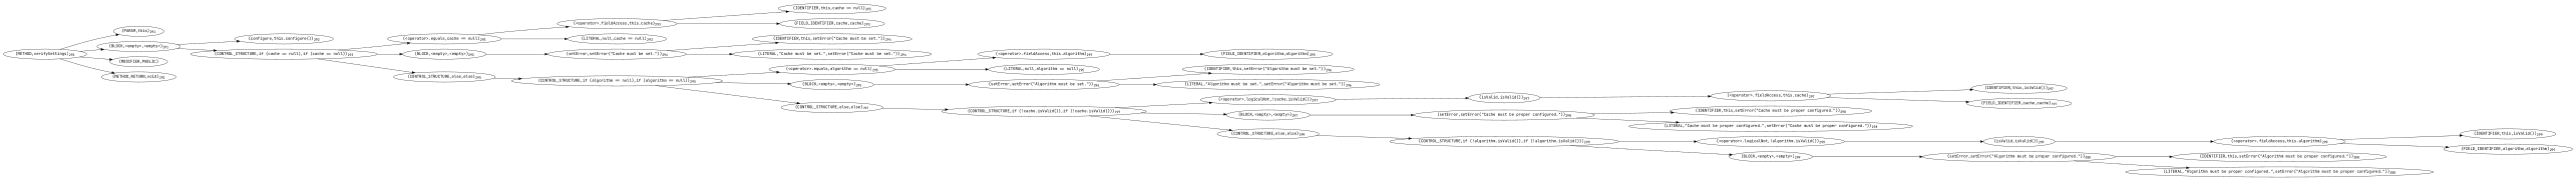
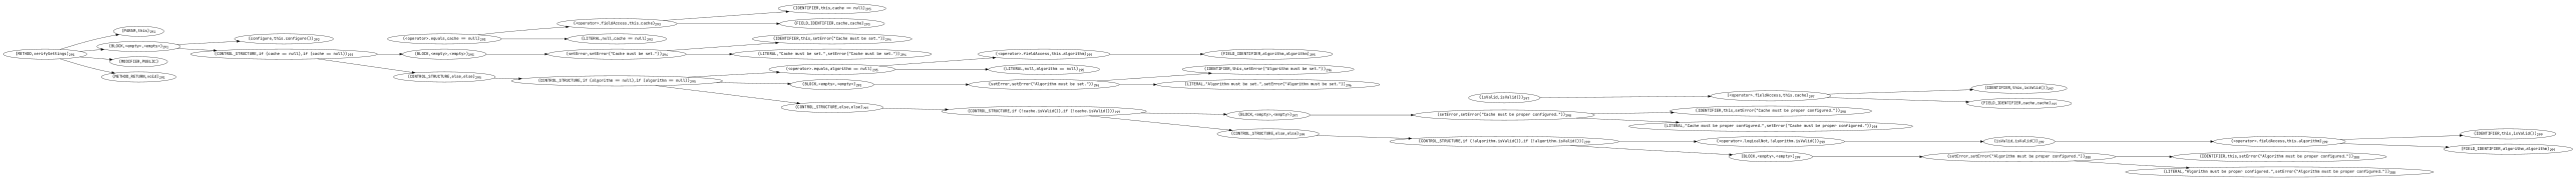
  digraph {
    fontname="JetBrains Mono"
    rankdir=LR
    node [fontname="JetBrains Mono"]
    edge [fontname="JetBrains Mono"]
    n1 [label=<(METHOD,verifySettings)<SUB>291</SUB>>]
    n2 [label=<(PARAM,this)<SUB>291</SUB>>]
    n3 [label=<(BLOCK,&lt;empty&gt;,&lt;empty&gt;)<SUB>291</SUB>>]
    n4 [label=<(MODIFIER,PUBLIC)>]
    n5 [label=<(METHOD_RETURN,void)<SUB>291</SUB>>]
    n6 [label=<(configure,this.configure())<SUB>292</SUB>>]
    n7 [label=<(CONTROL_STRUCTURE,if (cache == null),if (cache == null))<SUB>293</SUB>>]
    n8 [label=<(&lt;operator&gt;.equals,cache == null)<SUB>293</SUB>>]
    n9 [label=<(BLOCK,&lt;empty&gt;,&lt;empty&gt;)<SUB>293</SUB>>]
    n10 [label=<(CONTROL_STRUCTURE,else,else)<SUB>295</SUB>>]
    n11 [label=<(&lt;operator&gt;.fieldAccess,this.cache)<SUB>293</SUB>>]
    n12 [label=<(LITERAL,null,cache == null)<SUB>293</SUB>>]
    n13 [label=<(setError,setError(&quot;Cache must be set.&quot;))<SUB>294</SUB>>]
    n14 [label=<(CONTROL_STRUCTURE,if (algorithm == null),if (algorithm == null))<SUB>295</SUB>>]
    n15 [label=<(IDENTIFIER,this,cache == null)<SUB>293</SUB>>]
    n16 [label=<(FIELD_IDENTIFIER,cache,cache)<SUB>293</SUB>>]
    n17 [label=<(IDENTIFIER,this,setError(&quot;Cache must be set.&quot;))<SUB>294</SUB>>]
    n18 [label=<(LITERAL,&quot;Cache must be set.&quot;,setError(&quot;Cache must be set.&quot;))<SUB>294</SUB>>]
    n19 [label=<(&lt;operator&gt;.equals,algorithm == null)<SUB>295</SUB>>]
    n20 [label=<(BLOCK,&lt;empty&gt;,&lt;empty&gt;)<SUB>295</SUB>>]
    n21 [label=<(CONTROL_STRUCTURE,else,else)<SUB>297</SUB>>]
    n22 [label=<(&lt;operator&gt;.fieldAccess,this.algorithm)<SUB>295</SUB>>]
    n23 [label=<(LITERAL,null,algorithm == null)<SUB>295</SUB>>]
    n24 [label=<(setError,setError(&quot;Algorithm must be set.&quot;))<SUB>296</SUB>>]
    n25 [label=<(CONTROL_STRUCTURE,if (!cache.isValid()),if (!cache.isValid()))<SUB>297</SUB>>]
    n26 [label=<(FIELD_IDENTIFIER,algorithm,algorithm)<SUB>295</SUB>>]
    n27 [label=<(IDENTIFIER,this,setError(&quot;Algorithm must be set.&quot;))<SUB>296</SUB>>]
    n28 [label=<(LITERAL,&quot;Algorithm must be set.&quot;,setError(&quot;Algorithm must be set.&quot;))<SUB>296</SUB>>]
-   n29 [label=<(&lt;operator&gt;.logicalNot,!cache.isValid())<SUB>297</SUB>>]
    n30 [label=<(BLOCK,&lt;empty&gt;,&lt;empty&gt;)<SUB>297</SUB>>]
    n31 [label=<(CONTROL_STRUCTURE,else,else)<SUB>299</SUB>>]
    n32 [label=<(isValid,isValid())<SUB>297</SUB>>]
    n33 [label=<(setError,setError(&quot;Cache must be proper configured.&quot;))<SUB>298</SUB>>]
    n34 [label=<(CONTROL_STRUCTURE,if (!algorithm.isValid()),if (!algorithm.isValid()))<SUB>299</SUB>>]
    n35 [label=<(&lt;operator&gt;.fieldAccess,this.cache)<SUB>297</SUB>>]
    n36 [label=<(IDENTIFIER,this,isValid())<SUB>297</SUB>>]
    n37 [label=<(FIELD_IDENTIFIER,cache,cache)<SUB>297</SUB>>]
    n38 [label=<(IDENTIFIER,this,setError(&quot;Cache must be proper configured.&quot;))<SUB>298</SUB>>]
    n39 [label=<(LITERAL,&quot;Cache must be proper configured.&quot;,setError(&quot;Cache must be proper configured.&quot;))<SUB>298</SUB>>]
    n40 [label=<(&lt;operator&gt;.logicalNot,!algorithm.isValid())<SUB>299</SUB>>]
    n41 [label=<(BLOCK,&lt;empty&gt;,&lt;empty&gt;)<SUB>299</SUB>>]
    n42 [label=<(isValid,isValid())<SUB>299</SUB>>]
    n43 [label=<(setError,setError(&quot;Algorithm must be proper configured.&quot;))<SUB>300</SUB>>]
    n44 [label=<(&lt;operator&gt;.fieldAccess,this.algorithm)<SUB>299</SUB>>]
    n45 [label=<(IDENTIFIER,this,isValid())<SUB>299</SUB>>]
    n46 [label=<(FIELD_IDENTIFIER,algorithm,algorithm)<SUB>299</SUB>>]
    n47 [label=<(IDENTIFIER,this,setError(&quot;Algorithm must be proper configured.&quot;))<SUB>300</SUB>>]
    n48 [label=<(LITERAL,&quot;Algorithm must be proper configured.&quot;,setError(&quot;Algorithm must be proper configured.&quot;))<SUB>300</SUB>>]
    n1 -> n2
    n1 -> n3
    n1 -> n4
    n1 -> n5
    n3 -> n6
    n3 -> n7
-   n7 -> n8
    n7 -> n9
    n7 -> n10
    n8 -> n11
    n8 -> n12
    n9 -> n13
    n10 -> n14
    n11 -> n15
    n11 -> n16
    n13 -> n17
    n13 -> n18
    n14 -> n19
    n14 -> n20
    n14 -> n21
    n19 -> n22
    n19 -> n23
    n20 -> n24
    n21 -> n25
    n22 -> n26
    n24 -> n27
    n24 -> n28
-   n25 -> n29
    n25 -> n30
    n25 -> n31
-   n29 -> n32
    n30 -> n33
    n31 -> n34
    n32 -> n35
    n33 -> n38
    n33 -> n39
    n34 -> n40
    n34 -> n41
    n35 -> n36
    n35 -> n37
    n40 -> n42
    n41 -> n43
    n42 -> n44
    n43 -> n47
    n43 -> n48
    n44 -> n45
    n44 -> n46
  }
